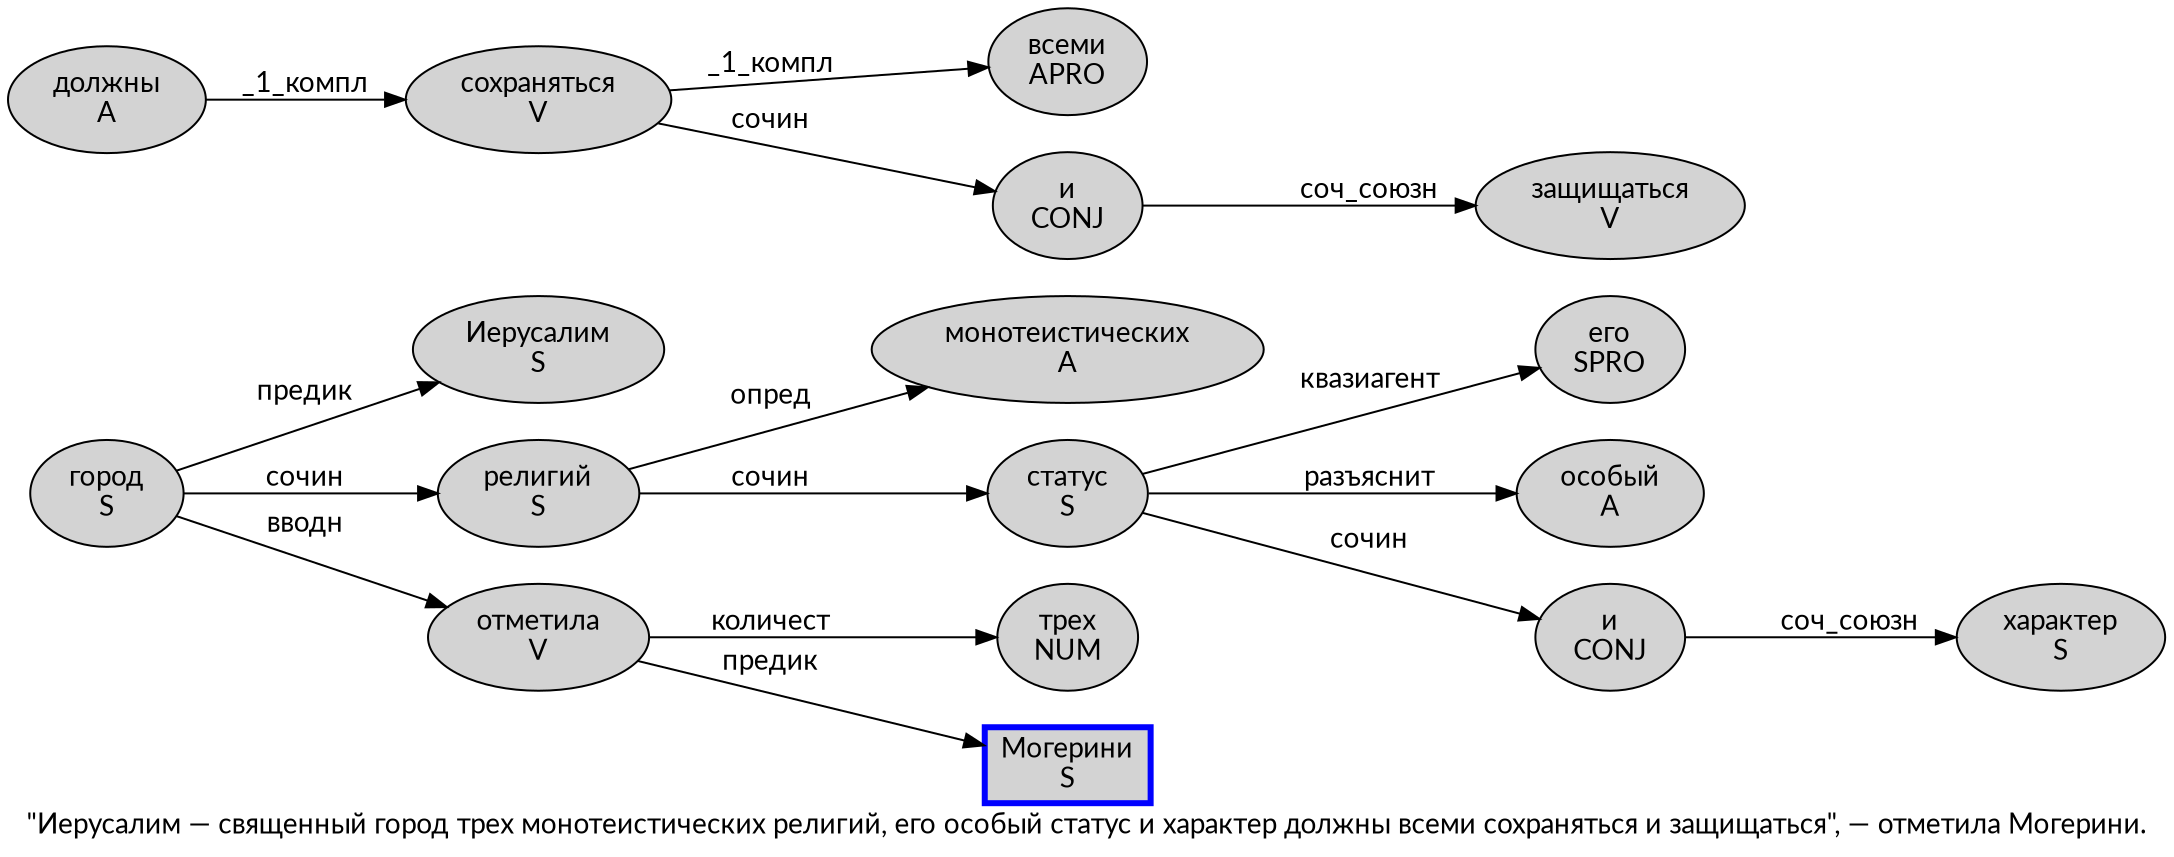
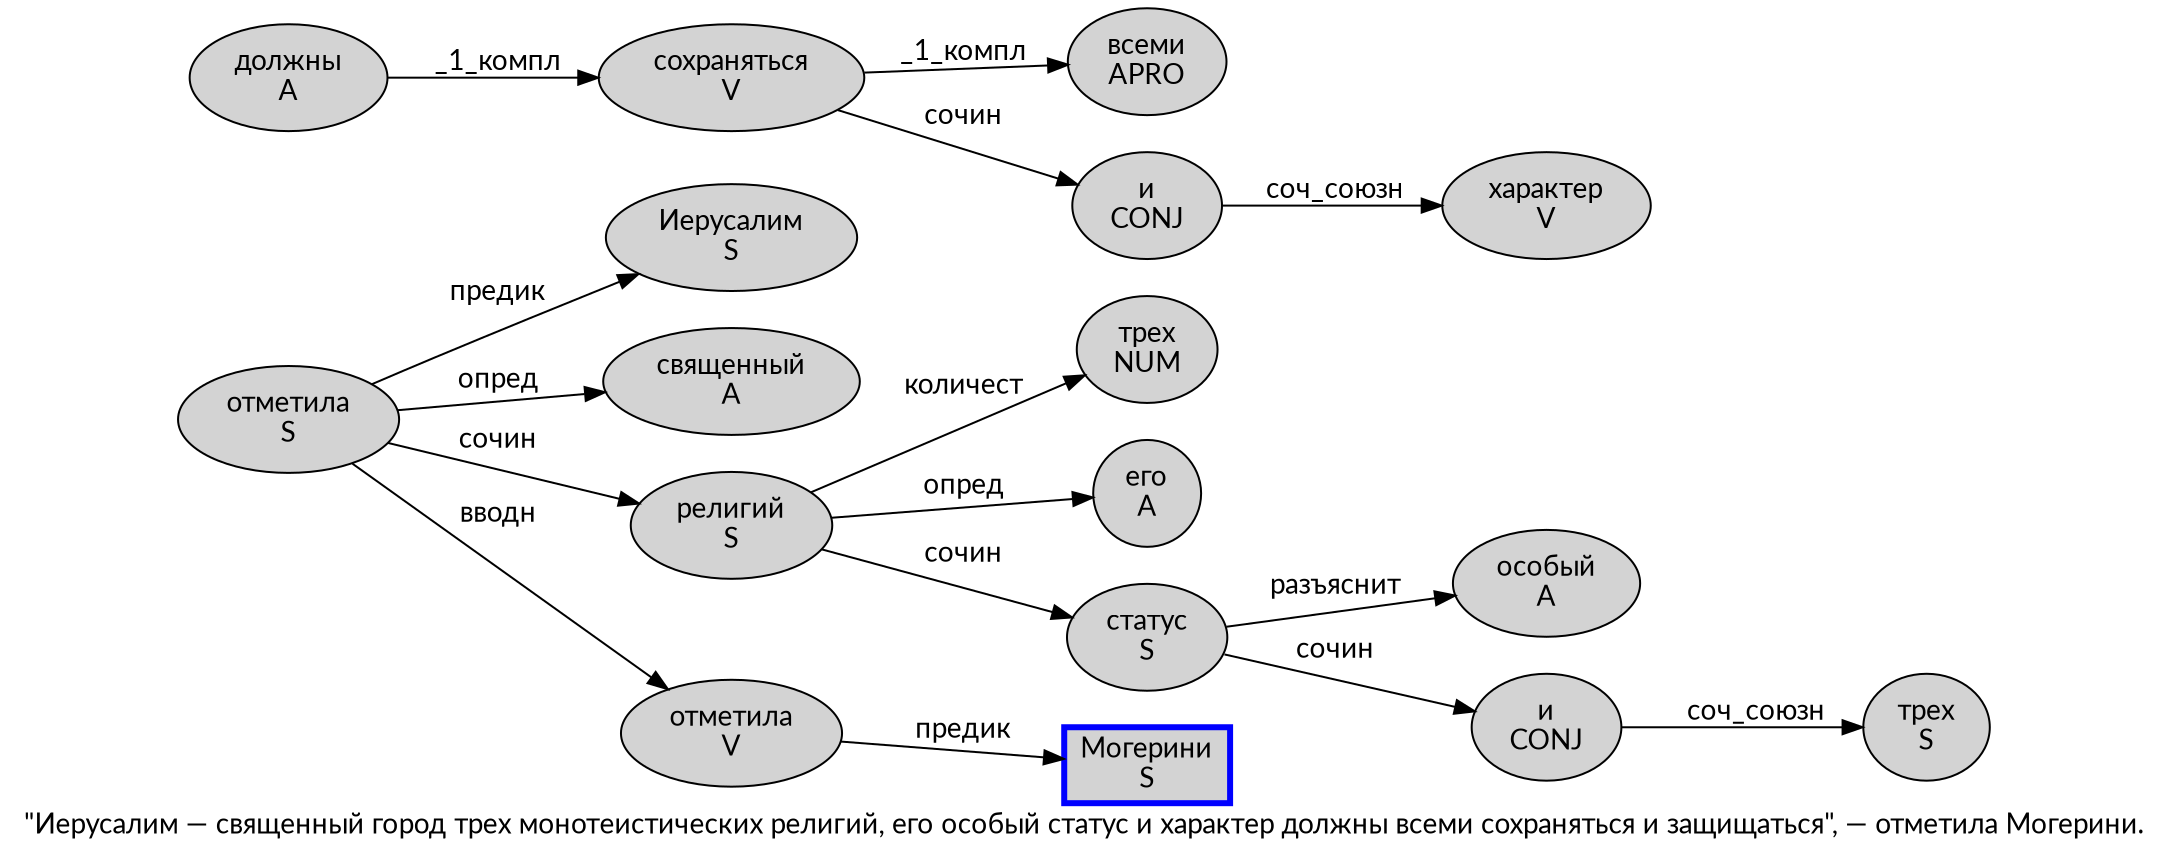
  digraph {
    fontname=Lato
    label="\"Иерусалим — священный город трех монотеистических религий, его особый статус и характер должны всеми сохраняться и защищаться\", — отметила Могерини."
    rankdir=LR
    node [fillcolor=lightgray fontname=Lato penwidth=1 shape=ellipse style=filled]
    edge [fontname=Lato]
    n1 [label="Иерусалим\nS"]
-   n3 [label="город\nS"]
+   n2 [label="священный\nA"]
+   n3 [label="отметила\nS"]
    n4 [label="религий\nS"]
    n5 [label="отметила\nV"]
    n6 [label="трех\nNUM"]
-   n7 [label="монотеистических\nA"]
+   n7 [label="его\nA"]
    n8 [label="статус\nS"]
    n9 [label="должны\nA"]
    n10 [label="сохраняться\nV"]
    n11 [color=blue label="Могерини\nS" penwidth=3 shape=box]
-   n12 [label="его\nSPRO"]
    n13 [label="особый\nA"]
    n14 [label="и\nCONJ"]
-   n15 [label="характер\nS"]
+   n15 [label="трех\nS"]
    n16 [label="всеми\nAPRO"]
    n17 [label="и\nCONJ"]
-   n18 [label="защищаться\nV"]
+   n18 [label="характер\nV"]
    n3 -> n1 [label="предик"]
+   n3 -> n2 [label="опред"]
    n3 -> n4 [label="сочин"]
    n3 -> n5 [label="вводн"]
-   n5 -> n6 [label="количест"]
+   n4 -> n6 [label="количест"]
    n4 -> n7 [label="опред"]
    n4 -> n8 [label="сочин"]
    n5 -> n11 [label="предик"]
-   n8 -> n12 [label="квазиагент"]
    n8 -> n13 [label="разъяснит"]
    n8 -> n14 [label="сочин"]
    n9 -> n10 [label="_1_компл"]
    n10 -> n16 [label="_1_компл"]
    n10 -> n17 [label="сочин"]
    n14 -> n15 [label="соч_союзн"]
    n17 -> n18 [label="соч_союзн"]
  }
